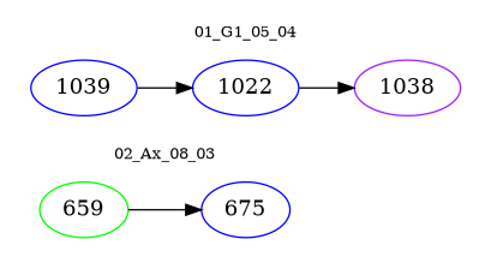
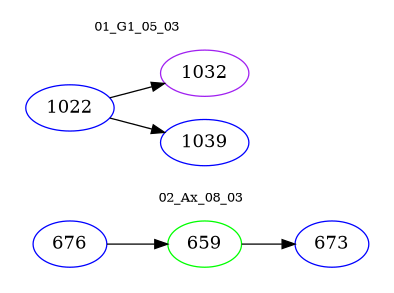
  digraph {
    fontname="DejaVu Serif"
    rankdir=LR
    node [color=blue fontname="DejaVu Serif"]
    edge [color=black fontname="DejaVu Serif"]
+   n1 [label=676]
    n2 [color=green label=659]
-   n3 [label=675]
+   n3 [label=673]
    n4 [label=1039]
    n5 [label=1022]
-   n6 [color=purple label=1038]
+   n6 [color=purple label=1032]
    subgraph cluster_1 {
      color=white
      fontsize=10
      label="02_Ax_08_03"
+     n1
      n2
      n3
    }
    subgraph cluster_2 {
      color=white
      fontsize=10
-     label="01_G1_05_04"
+     label="01_G1_05_03"
      n4
      n5
      n6
    }
+   n1 -> n2
    n2 -> n3
-   n4 -> n5
+   n5 -> n4
    n5 -> n6
  }
